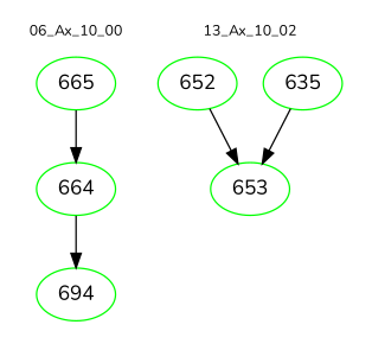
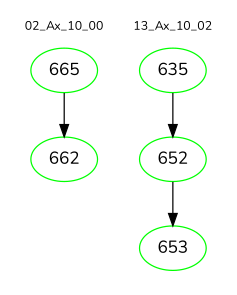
  digraph {
    fontname=Nunito
    node [color=green fontname=Nunito]
    edge [color=black fontname=Nunito]
    n1 [label=665]
-   n2 [label=664]
-   n3 [label=694]
+   n2 [label=662]
    n4 [label=635]
    n5 [label=652]
    n6 [label=653]
    subgraph cluster_1 {
      color=white
      fontsize=10
-     label="06_Ax_10_00"
+     label="02_Ax_10_00"
      n1
      n2
-     n3
    }
    subgraph cluster_2 {
      color=white
      fontsize=10
      label="13_Ax_10_02"
      n4
      n5
      n6
    }
    n1 -> n2
-   n2 -> n3
-   n4 -> n6
+   n4 -> n5
    n5 -> n6
  }
